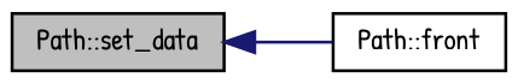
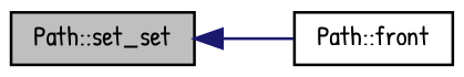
  digraph {
    rankdir=LR
    fontname="Patrick Hand"
    node [color=black fontname="Patrick Hand" fontsize=10 shape=record style=filled]
-   n1 [fillcolor=grey75 fontcolor=black height=0.2 label="Path::set_data" width=0.4]
+   n1 [fillcolor=grey75 fontcolor=black height=0.2 label="Path::set_set" width=0.4]
    n2 [fillcolor=white height=0.2 label="Path::front" width=0.4]
    n1 -> n2 [color=midnightblue dir=back fontname="Patrick Hand" fontsize=10 labelfontname=Helvetica labelfontsize=10 style=solid]
  }
